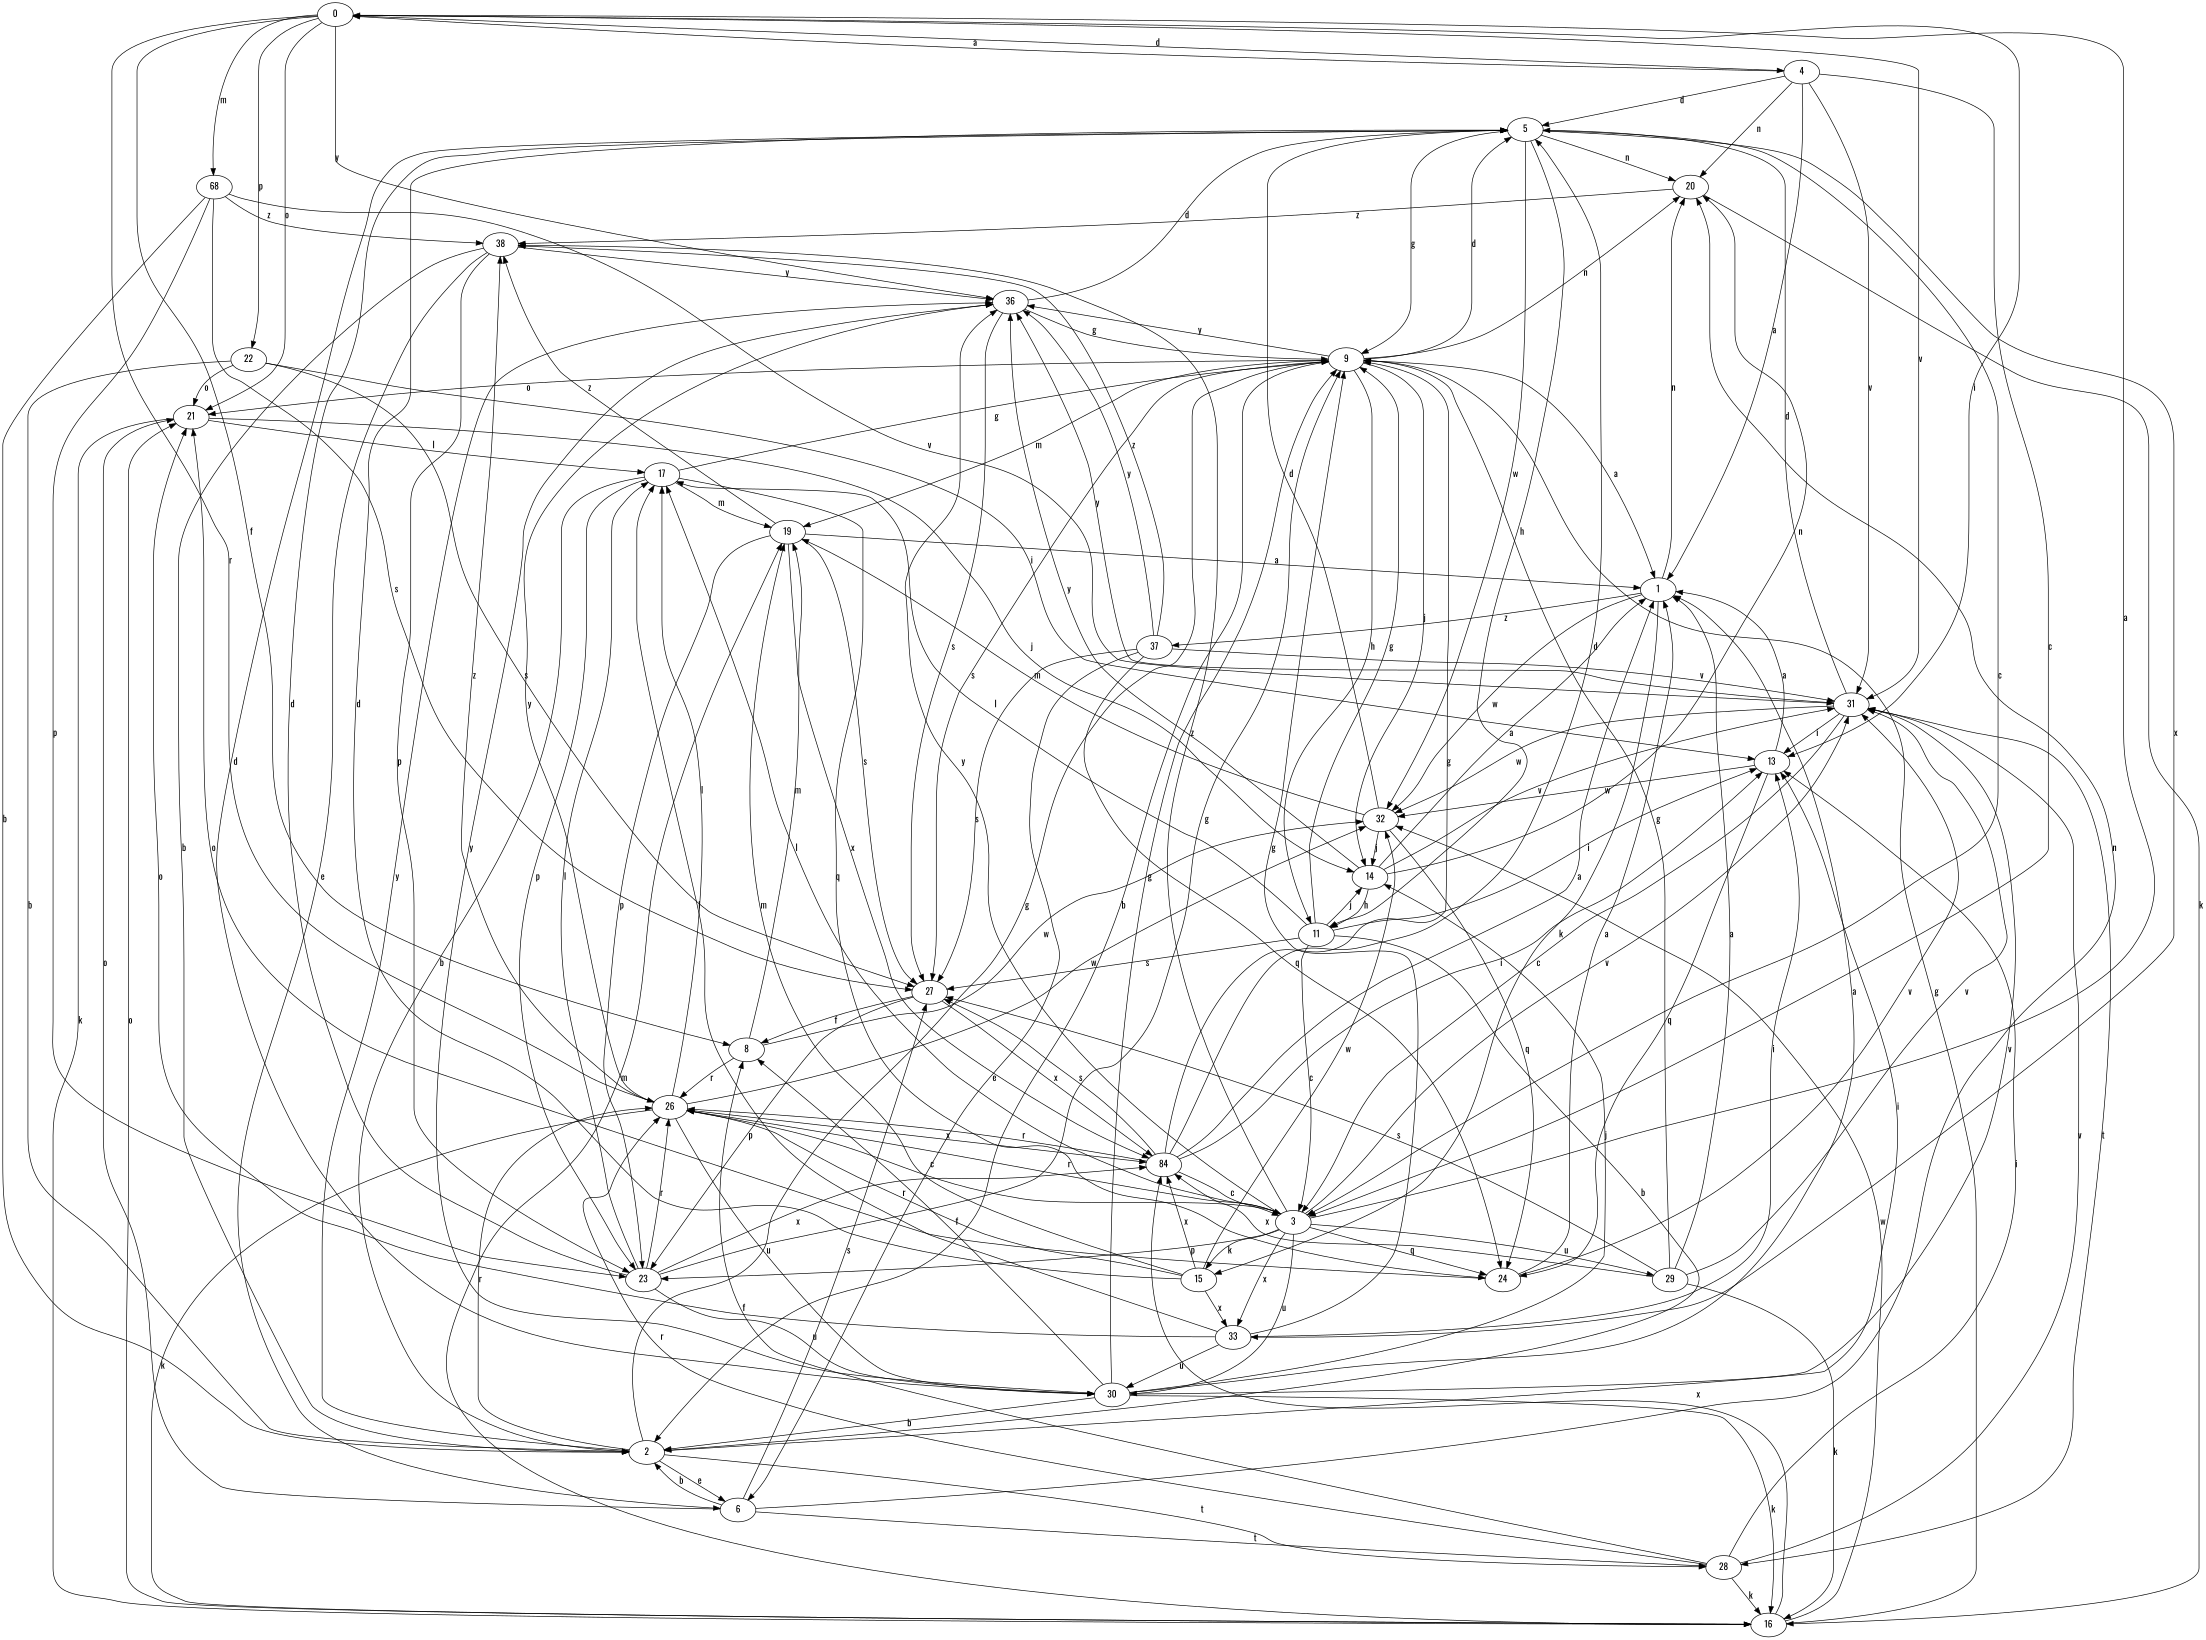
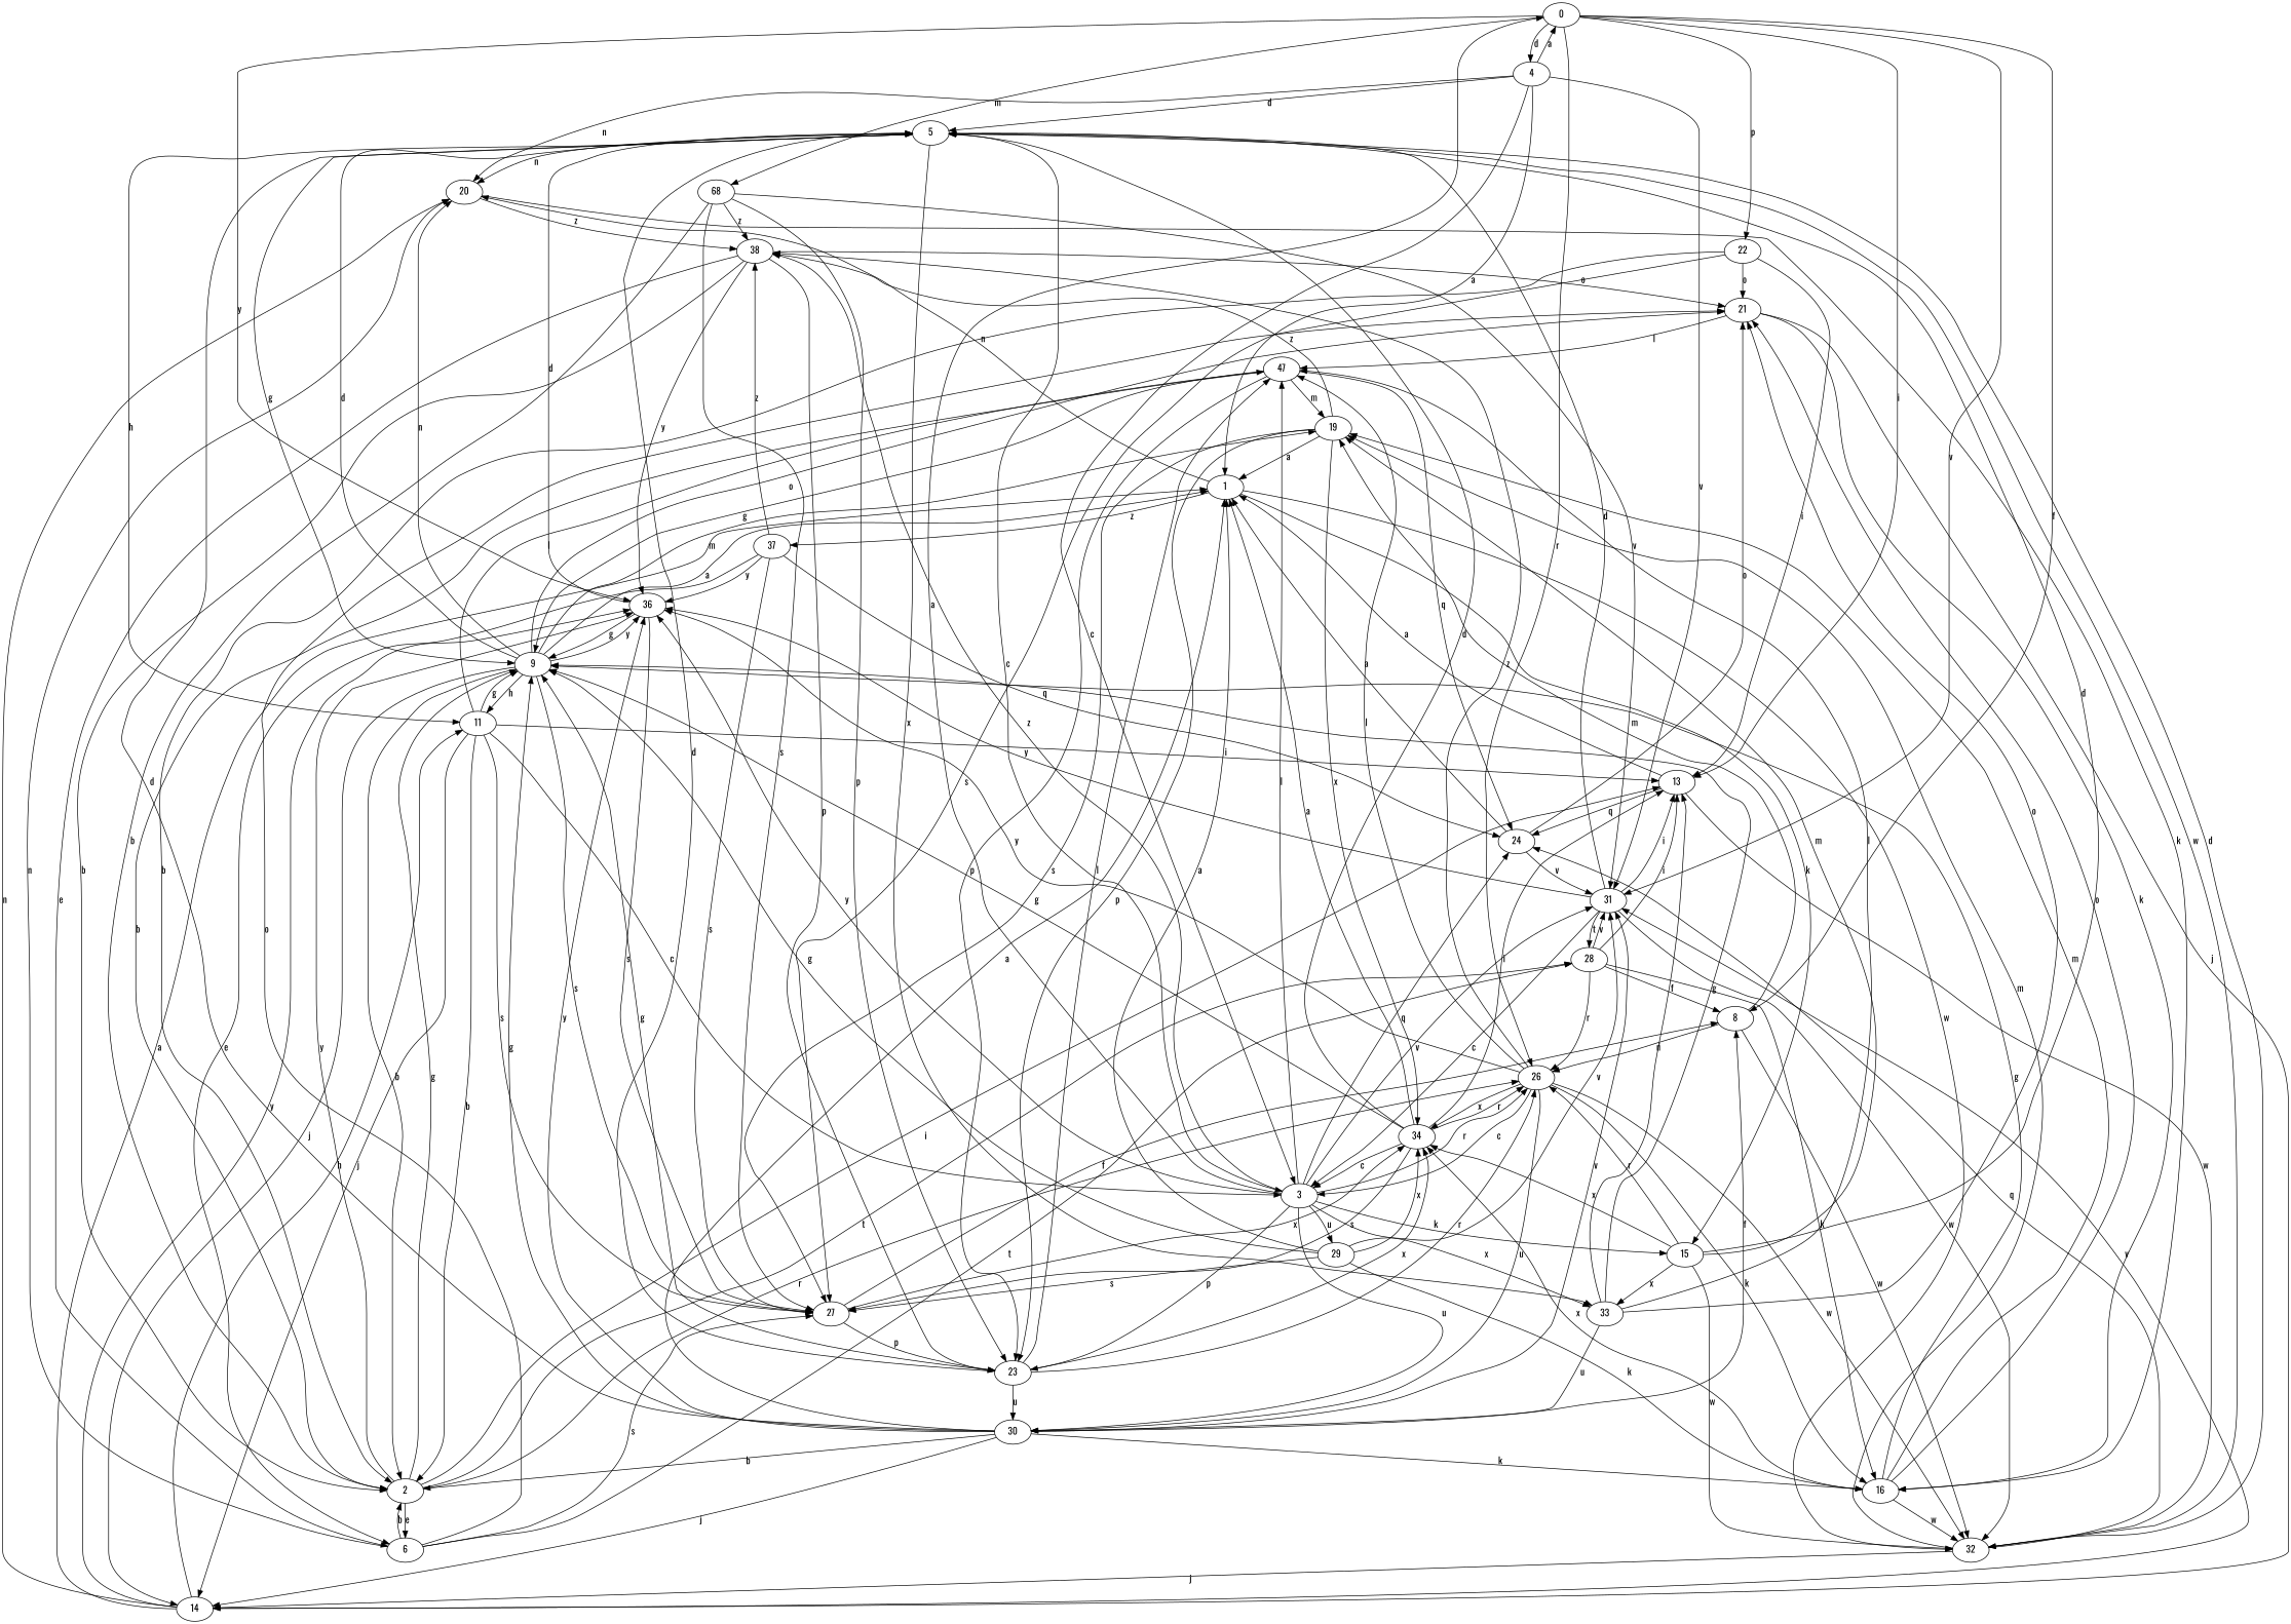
  strict digraph {
    fontname=Oswald
    node [fontname=Oswald]
    edge [fontname=Oswald]
    0
    4
    8
    13
    n5 [label=68]
    21
    22
    26
    31
    36
    1
    20
    3
    5
    32
    19
    24
    2
    23
    38
    27
-   17
+   17 [label=47]
    14
    16
    30
-   34 [label=84]
+   34
    28
    9
    15
    37
    33
    6
    11
    29
    0 -> 4 [label=d]
    0 -> 8 [label=f]
    0 -> 13 [label=i]
    0 -> n5 [label=m]
-   0 -> 21 [label=o]
+   38 -> 21 [label=o]
    0 -> 22 [label=p]
    0 -> 26 [label=r]
    0 -> 31 [label=v]
    0 -> 36 [label=y]
    4 -> 0 [label=a]
    4 -> 31 [label=v]
    4 -> 1 [label=a]
    4 -> 20 [label=n]
    4 -> 3 [label=c]
    4 -> 5 [label=d]
    8 -> 26 [label=r]
    8 -> 32 [label=w]
    8 -> 19 [label=m]
    13 -> 1 [label=a]
    13 -> 32 [label=w]
    13 -> 24 [label=q]
    n5 -> 31 [label=v]
    n5 -> 2 [label=b]
    n5 -> 23 [label=p]
    n5 -> 38 [label=z]
    n5 -> 27 [label=s]
    21 -> 17 [label=l]
    21 -> 14 [label=j]
    21 -> 16 [label=k]
    22 -> 13 [label=i]
    22 -> 21 [label=o]
    22 -> 2 [label=b]
    22 -> 27 [label=s]
    26 -> 36 [label=y]
    26 -> 3 [label=c]
    26 -> 32 [label=w]
    26 -> 38 [label=z]
    26 -> 17 [label=l]
    26 -> 16 [label=k]
    26 -> 30 [label=u]
    26 -> 34 [label=x]
    31 -> 13 [label=i]
    31 -> 36 [label=y]
    31 -> 3 [label=c]
    31 -> 5 [label=d]
    31 -> 32 [label=w]
    31 -> 28 [label=t]
    36 -> 5 [label=d]
    36 -> 27 [label=s]
    36 -> 9 [label=g]
    1 -> 20 [label=n]
    1 -> 32 [label=w]
    1 -> 15 [label=k]
    1 -> 37 [label=z]
    20 -> 38 [label=z]
    20 -> 16 [label=k]
    3 -> 0 [label=a]
    3 -> 26 [label=r]
    3 -> 31 [label=v]
    3 -> 36 [label=y]
    3 -> 24 [label=q]
    3 -> 23 [label=p]
    3 -> 38 [label=z]
    3 -> 17 [label=l]
    3 -> 30 [label=u]
    3 -> 15 [label=k]
    3 -> 33 [label=x]
    3 -> 29 [label=u]
    5 -> 20 [label=n]
    5 -> 3 [label=c]
    5 -> 32 [label=w]
    5 -> 9 [label=g]
    5 -> 33 [label=x]
    5 -> 11 [label=h]
    32 -> 5 [label=d]
    32 -> 19 [label=m]
    32 -> 24 [label=q]
    32 -> 14 [label=j]
    19 -> 1 [label=a]
    19 -> 23 [label=p]
    19 -> 38 [label=z]
    19 -> 27 [label=s]
    19 -> 34 [label=x]
    24 -> 21 [label=o]
    24 -> 31 [label=v]
    24 -> 1 [label=a]
    2 -> 13 [label=i]
    2 -> 26 [label=r]
    2 -> 36 [label=y]
    2 -> 28 [label=t]
    2 -> 9 [label=g]
    2 -> 6 [label=e]
    23 -> 26 [label=r]
    23 -> 5 [label=d]
    23 -> 17 [label=l]
    23 -> 30 [label=u]
    23 -> 34 [label=x]
    23 -> 9 [label=g]
    38 -> 36 [label=y]
    38 -> 2 [label=b]
    38 -> 23 [label=p]
    38 -> 6 [label=e]
    27 -> 8 [label=f]
    27 -> 23 [label=p]
    27 -> 34 [label=x]
    17 -> 19 [label=m]
    17 -> 24 [label=q]
    17 -> 2 [label=b]
    17 -> 23 [label=p]
    17 -> 9 [label=g]
    14 -> 31 [label=v]
    14 -> 36 [label=y]
    14 -> 1 [label=a]
    14 -> 20 [label=n]
    14 -> 11 [label=h]
    16 -> 21 [label=o]
    16 -> 32 [label=w]
    16 -> 19 [label=m]
    16 -> 34 [label=x]
    16 -> 9 [label=g]
    30 -> 8 [label=f]
    30 -> 31 [label=v]
    30 -> 36 [label=y]
    30 -> 1 [label=a]
    30 -> 5 [label=d]
    30 -> 2 [label=b]
    30 -> 14 [label=j]
    30 -> 16 [label=k]
    30 -> 9 [label=g]
    34 -> 13 [label=i]
    34 -> 26 [label=r]
    34 -> 1 [label=a]
    34 -> 3 [label=c]
    34 -> 5 [label=d]
    34 -> 27 [label=s]
    34 -> 9 [label=g]
    28 -> 8 [label=f]
    28 -> 13 [label=i]
    28 -> 26 [label=r]
    28 -> 31 [label=v]
    28 -> 16 [label=k]
    9 -> 21 [label=o]
    9 -> 36 [label=y]
    9 -> 1 [label=a]
    9 -> 20 [label=n]
    9 -> 5 [label=d]
    9 -> 19 [label=m]
    9 -> 2 [label=b]
    9 -> 27 [label=s]
    9 -> 14 [label=j]
    9 -> 11 [label=h]
    15 -> 26 [label=r]
    15 -> 5 [label=d]
    15 -> 32 [label=w]
    15 -> 19 [label=m]
    15 -> 34 [label=x]
    15 -> 33 [label=x]
-   37 -> 31 [label=v]
    37 -> 36 [label=y]
    37 -> 24 [label=q]
    37 -> 38 [label=z]
    37 -> 27 [label=s]
    37 -> 6 [label=e]
    33 -> 13 [label=i]
    33 -> 21 [label=o]
    33 -> 17 [label=l]
    33 -> 30 [label=u]
    33 -> 9 [label=g]
    6 -> 21 [label=o]
    6 -> 20 [label=n]
    6 -> 2 [label=b]
    6 -> 27 [label=s]
    6 -> 28 [label=t]
    11 -> 13 [label=i]
    11 -> 3 [label=c]
    11 -> 2 [label=b]
    11 -> 27 [label=s]
    11 -> 17 [label=l]
    11 -> 14 [label=j]
    11 -> 9 [label=g]
    29 -> 31 [label=v]
    29 -> 1 [label=a]
    29 -> 27 [label=s]
    29 -> 16 [label=k]
    29 -> 34 [label=x]
    29 -> 9 [label=g]
  }
